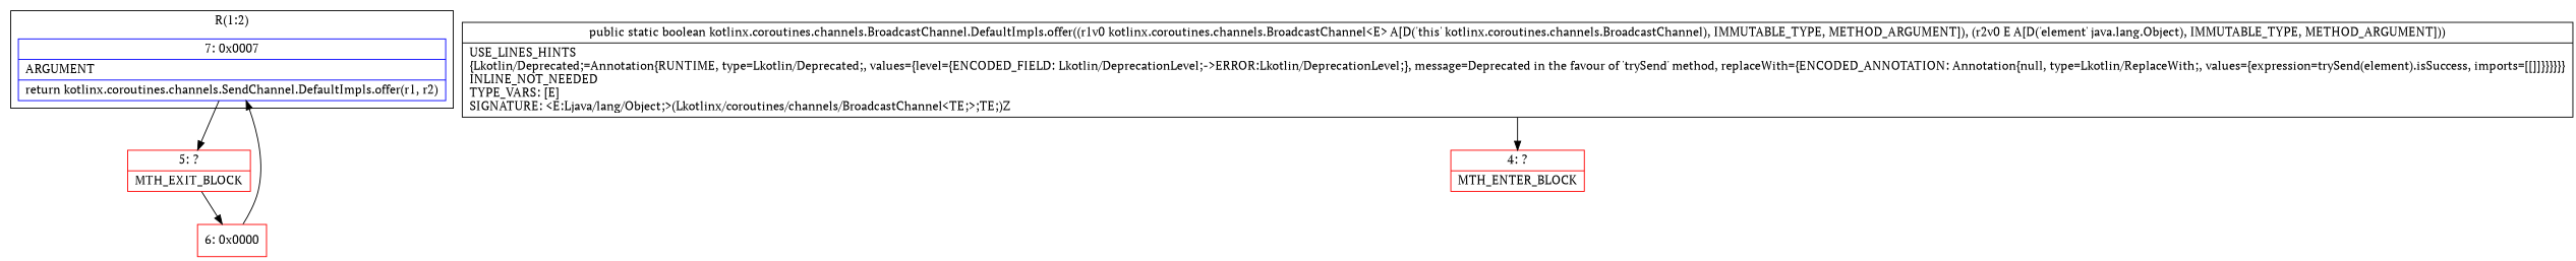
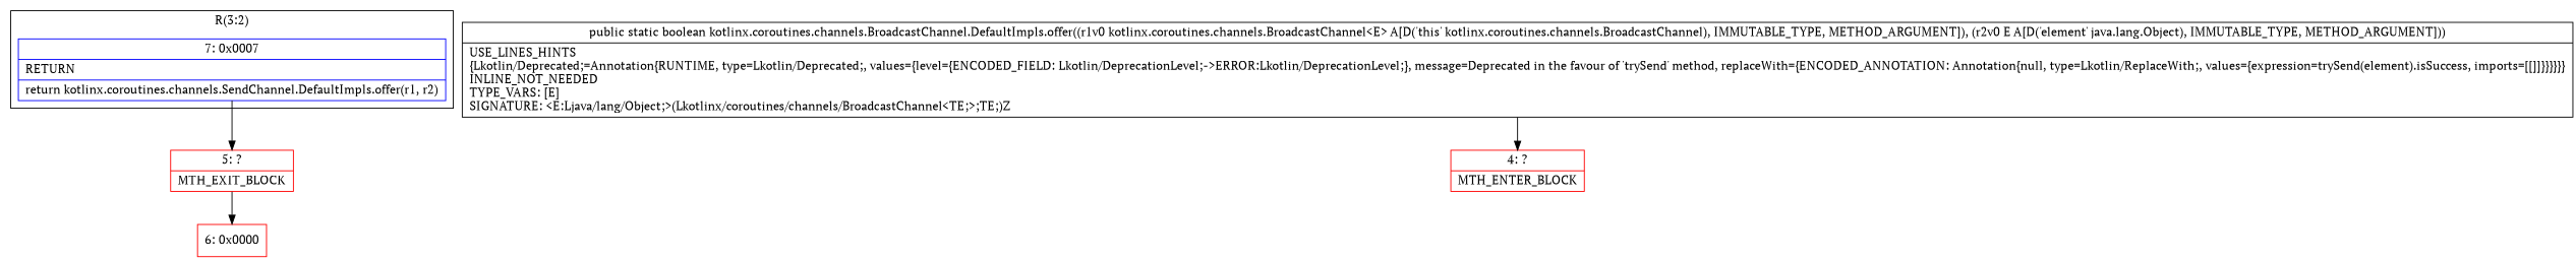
  digraph {
    fontname="PT Serif"
    node [color=red fontname="PT Serif" shape=record]
    edge [fontname="PT Serif"]
-   n1 [color=blue label="{7\:\ 0x0007|ARGUMENT\l|return kotlinx.coroutines.channels.SendChannel.DefaultImpls.offer(r1, r2)\l}"]
+   n1 [color=blue label="{7\:\ 0x0007|RETURN\l|return kotlinx.coroutines.channels.SendChannel.DefaultImpls.offer(r1, r2)\l}"]
    n2 [label="{5\:\ ?|MTH_EXIT_BLOCK\l}"]
    n3 [label="{6\:\ 0x0000}"]
    n4 [label="{4\:\ ?|MTH_ENTER_BLOCK\l}"]
    n5 [label="{public static boolean kotlinx.coroutines.channels.BroadcastChannel.DefaultImpls.offer((r1v0 kotlinx.coroutines.channels.BroadcastChannel\<E\> A[D('this' kotlinx.coroutines.channels.BroadcastChannel), IMMUTABLE_TYPE, METHOD_ARGUMENT]), (r2v0 E A[D('element' java.lang.Object), IMMUTABLE_TYPE, METHOD_ARGUMENT]))  | USE_LINES_HINTS\l\{Lkotlin\/Deprecated;=Annotation\{RUNTIME, type=Lkotlin\/Deprecated;, values=\{level=\{ENCODED_FIELD: Lkotlin\/DeprecationLevel;\-\>ERROR:Lkotlin\/DeprecationLevel;\}, message=Deprecated in the favour of 'trySend' method, replaceWith=\{ENCODED_ANNOTATION: Annotation\{null, type=Lkotlin\/ReplaceWith;, values=\{expression=trySend(element).isSuccess, imports=[[]]\}\}\}\}\}\}\lINLINE_NOT_NEEDED\lTYPE_VARS: [E]\lSIGNATURE: \<E:Ljava\/lang\/Object;\>(Lkotlinx\/coroutines\/channels\/BroadcastChannel\<TE;\>;TE;)Z\l}" color=""]
    subgraph cluster_1 {
-     label="R(1:2)"
+     label="R(3:2)"
      n1
    }
    n1 -> n2
    n2 -> n3
-   n3 -> n1
    n5 -> n4
  }
